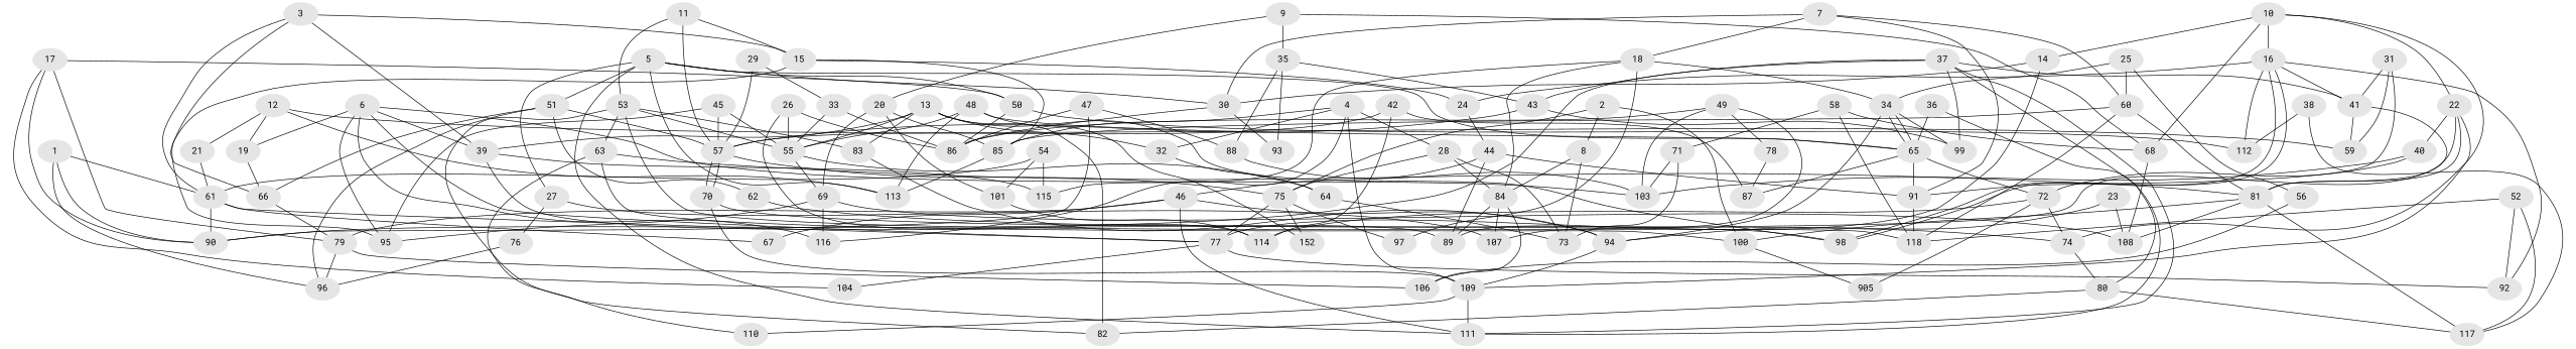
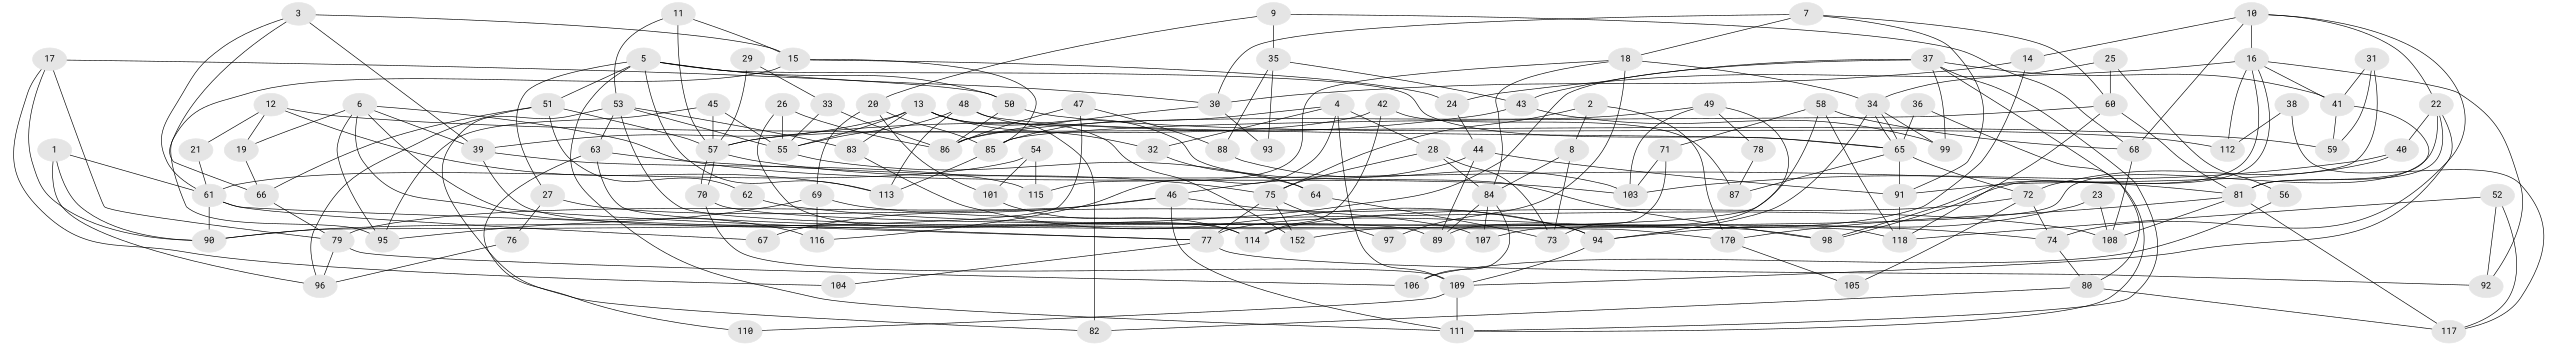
  graph {
    fontname="Roboto Mono"
    node [color=gray90 fontname="Roboto Mono" style=filled]
    edge [fontname="Roboto Mono"]
    1
    61
    90
    96
    77
    67
    2
    8
    75
-   100
+   100 [label=170]
    73
    84
    97
    n14 [label=152]
-   105 [label=905]
+   105
    3
    15
    39
    66
    85
    95
    24
    115
    89
    79
    4
    28
    32
    109
    116
    64
    113
    111
    110
    5
    27
    30
    50
    51
    65
    107
    76
    86
    93
    112
    57
    62
    91
    72
    87
    6
    19
    103
    92
    104
    7
    18
    60
    34
    81
    118
    106
    9
    20
    35
    68
    69
    101
    43
    88
    108
    10
    14
    16
    22
    74
    98
    41
    40
    80
    11
    53
    55
    82
    83
    63
    70
    12
    21
    59
    13
    94
    44
    17
    99
    114
    117
    23
    46
    25
    56
    26
    29
    33
    31
    36
    37
    38
    42
    45
    47
    48
    49
    78
    52
    54
    58
    71
    1 -- 61
    1 -- 90
    1 -- 96
    61 -- 90
    61 -- 77
    61 -- 67
    77 -- 92
    77 -- 104
    2 -- 8
    2 -- 75
    2 -- 100
    8 -- 73
    8 -- 84
    75 -- 77
    75 -- 97
    75 -- n14
    100 -- 105
    84 -- 89
    84 -- 107
    84 -- 106
    3 -- 61
    3 -- 15
    3 -- 39
    3 -- 66
    15 -- 85
    15 -- 95
    15 -- 24
    39 -- 115
    39 -- 89
    66 -- 79
    85 -- 113
    24 -- 44
    79 -- 96
    79 -- 106
    4 -- 85
    4 -- 28
    4 -- 32
    4 -- 109
    4 -- 116
    28 -- 75
    28 -- 73
    28 -- 84
    32 -- 64
    109 -- 111
    109 -- 110
    64 -- 73
    5 -- 113
    5 -- 111
    5 -- 27
    5 -- 30
    5 -- 50
    5 -- 51
    5 -- 65
    27 -- 107
    27 -- 76
    30 -- 86
    30 -- 93
    50 -- 86
    50 -- 112
    51 -- 96
    51 -- 66
    51 -- 57
    51 -- 62
    65 -- 91
    65 -- 72
    65 -- 87
    76 -- 96
    57 -- 75
    57 -- 70
    57 -- 70
    62 -- 74
    91 -- 118
    72 -- 105
    72 -- 74
    72 -- 114
    6 -- 77
    6 -- 39
    6 -- 95
    6 -- 116
    6 -- 19
    6 -- 103
    19 -- 66
    7 -- 30
    7 -- 91
    7 -- 18
    7 -- 60
    18 -- 84
    18 -- 97
    18 -- 115
    18 -- 34
    60 -- 85
    60 -- 81
    60 -- 118
    34 -- 65
    34 -- 65
    34 -- 94
    34 -- 99
    81 -- 100
    81 -- 108
    81 -- 117
    9 -- 20
    9 -- 35
    9 -- 68
    20 -- 85
    20 -- 69
    20 -- 101
    35 -- 93
    35 -- 43
    35 -- 88
    68 -- 108
    69 -- 95
    69 -- 116
    69 -- 108
    101 -- 114
    43 -- 57
    43 -- 99
    88 -- 103
    10 -- 68
    10 -- 14
    10 -- 16
    10 -- 22
    10 -- 74
    14 -- 77
    14 -- 30
    16 -- 24
    16 -- 112
    16 -- 92
    16 -- 98
    16 -- 98
    16 -- 41
    22 -- 109
    22 -- 107
    22 -- 81
    22 -- 40
    74 -- 80
    41 -- 81
    41 -- 59
    40 -- 72
    40 -- 103
    80 -- 82
    80 -- 117
    11 -- 15
    11 -- 57
    11 -- 53
    53 -- 118
    53 -- 55
    53 -- 82
    53 -- 83
    53 -- 63
    55 -- 64
-   55 -- 69
    83 -- 94
    63 -- 100
    63 -- 110
    63 -- 81
    70 -- 109
    70 -- 98
    12 -- 113
    12 -- 19
    12 -- 21
    12 -- 59
    21 -- 61
    13 -- 39
    13 -- 32
    13 -- 98
    13 -- 55
    13 -- 82
    13 -- 83
    94 -- 109
    44 -- 89
    44 -- 91
    44 -- 46
    17 -- 90
    17 -- 79
    17 -- 50
    17 -- 104
    23 -- 108
    23 -- 94
    46 -- 67
    46 -- 79
    46 -- 111
    46 -- 94
    25 -- 60
    25 -- 34
    25 -- 56
    56 -- 106
    26 -- 86
    26 -- 55
    26 -- 114
    29 -- 57
    29 -- 33
    33 -- 86
    33 -- 55
    31 -- 91
    31 -- 41
    31 -- 59
    36 -- 111
    36 -- 65
    37 -- 90
    37 -- 111
    37 -- 43
    37 -- 41
    37 -- 80
    37 -- 99
    38 -- 112
    38 -- 117
    42 -- 57
    42 -- 87
    42 -- 114
    45 -- 95
    45 -- 57
    45 -- 55
    47 -- 90
    47 -- 86
    47 -- 88
    48 -- n14
    48 -- 113
    48 -- 65
    48 -- 55
    49 -- 89
    49 -- 86
    49 -- 103
    49 -- 78
    78 -- 87
    52 -- 92
    52 -- 118
    52 -- 117
    54 -- 61
    54 -- 115
    54 -- 101
+   58 -- n14
    58 -- 118
    58 -- 68
    58 -- 71
    71 -- 73
    71 -- 103
  }
